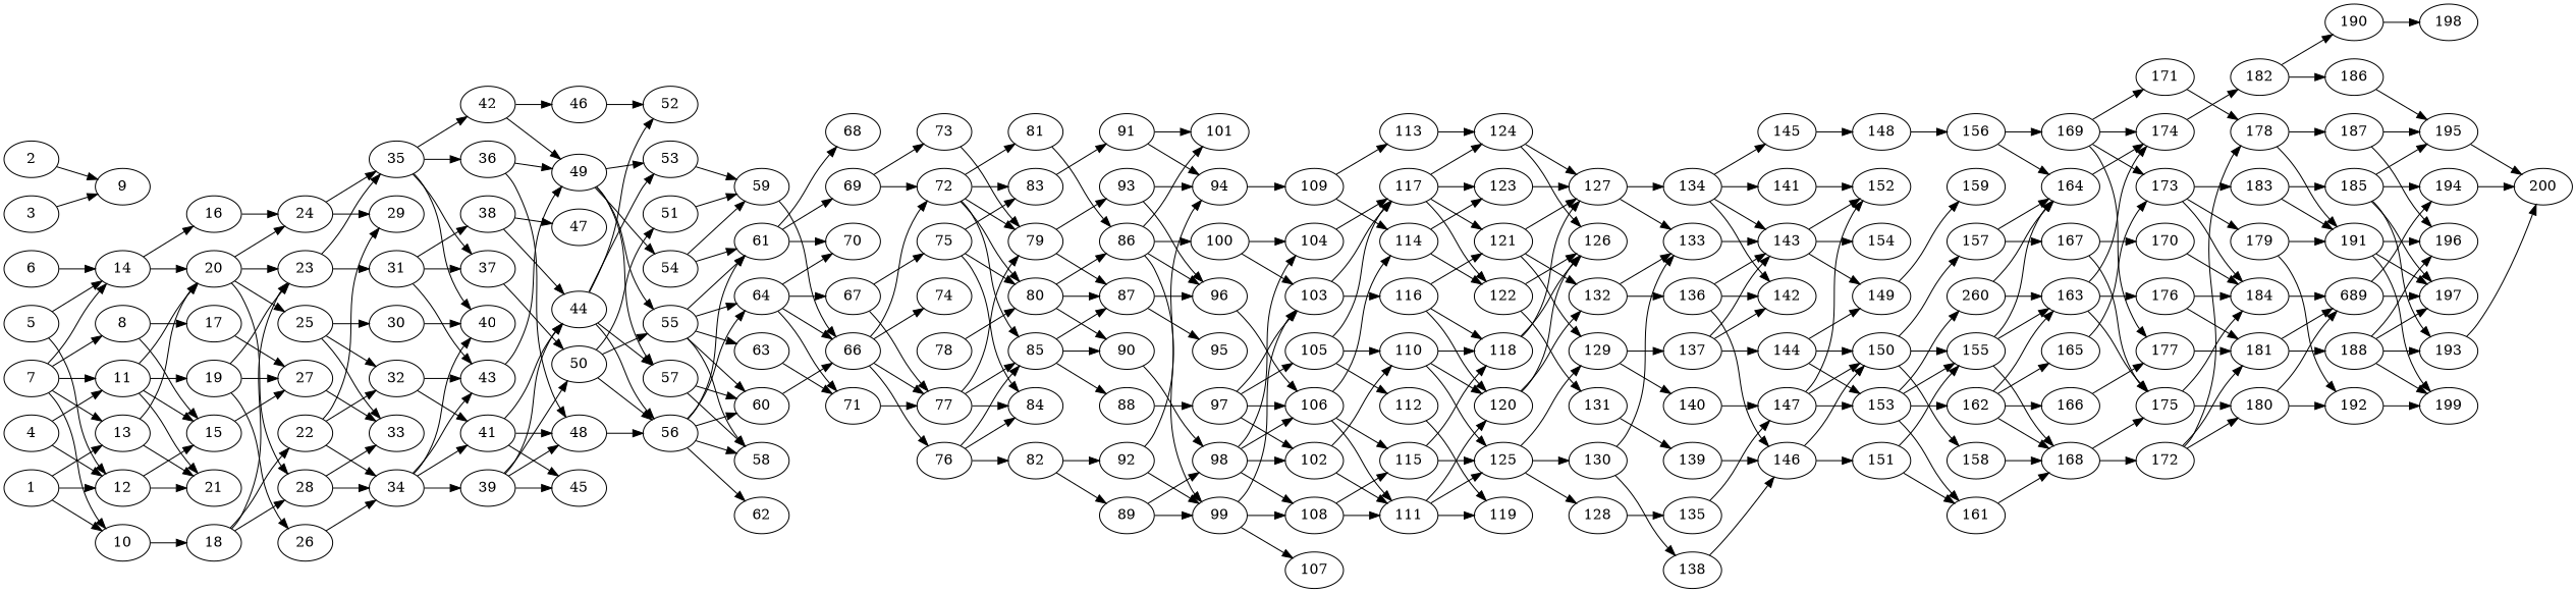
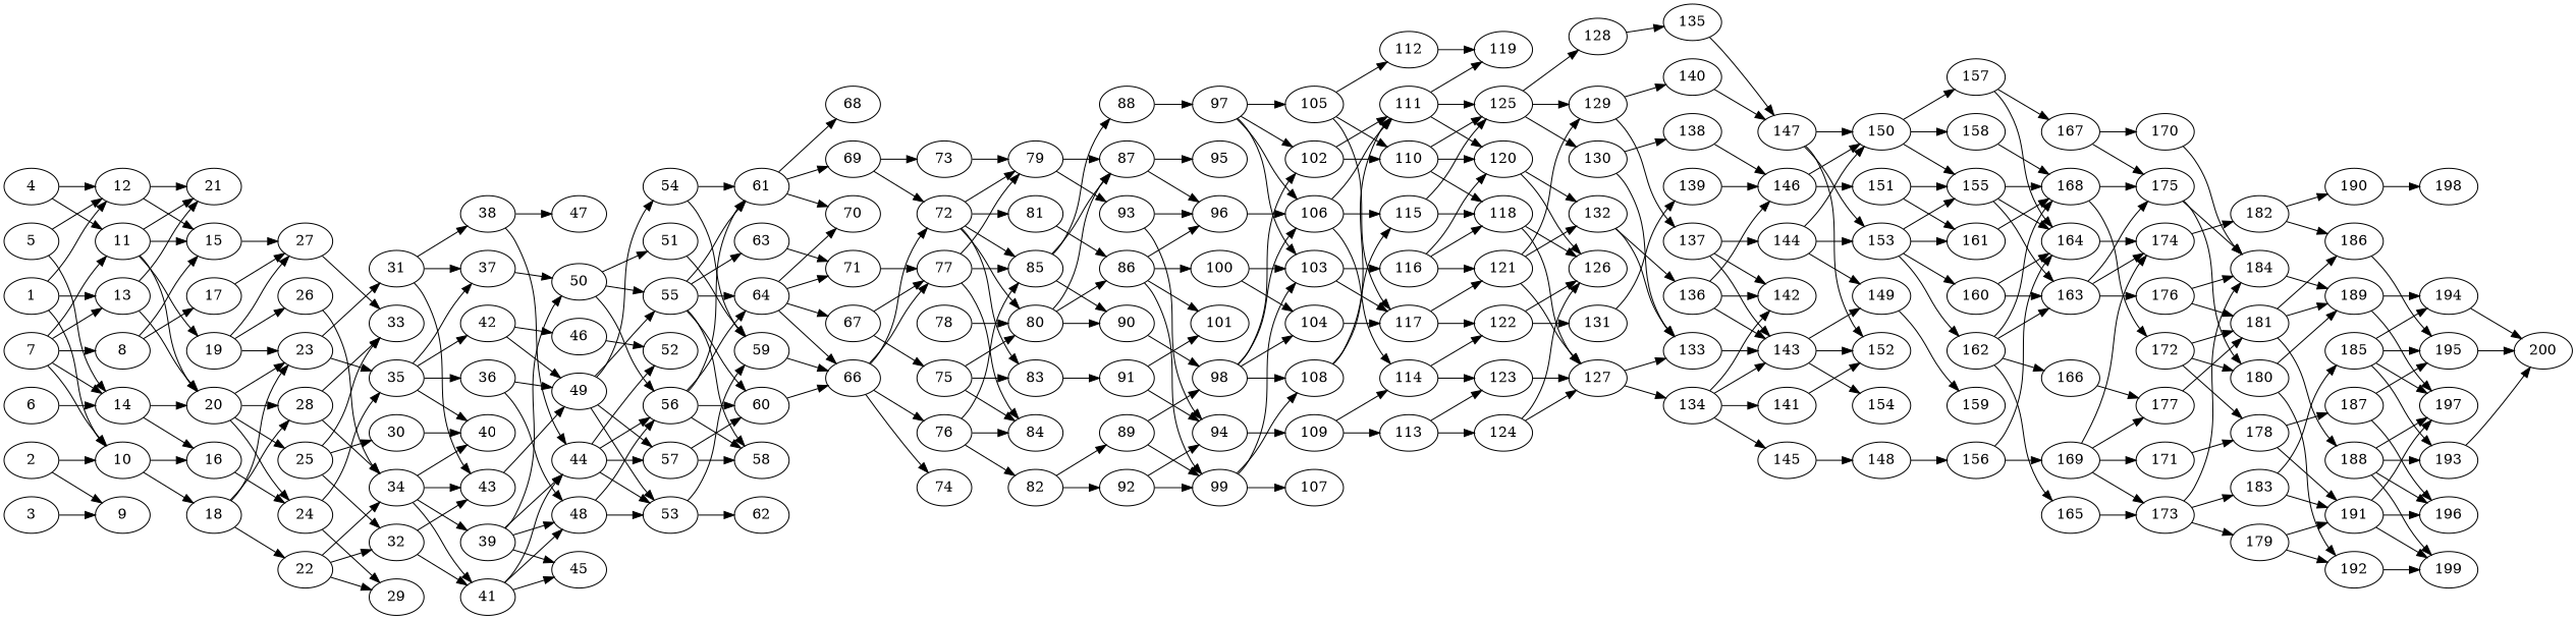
  digraph {
    rankdir=LR
    node [alpha=0.13]
    1 [alpha=0.01]
    10
    12 [alpha=0.09]
    13 [alpha=0.14]
    16 [alpha=0.11]
    18 [alpha=0.10]
    15 [alpha=0.19]
    21 [alpha=0.17]
    20
    24 [alpha=0.12]
    22 [alpha=0.04]
    23 [alpha=0.16]
    28 [alpha=0.11]
    27 [alpha=0.07]
    25 [alpha=0.10]
    2 [alpha=0.11]
    9 [alpha=0.14]
    3 [alpha=0.19]
    4 [alpha=0.20]
    11 [alpha=0.05]
    19 [alpha=0.17]
    26
    5 [alpha=0.18]
    14 [alpha=0.19]
    6 [alpha=0.05]
    7 [alpha=0.03]
    8
    17 [alpha=0.19]
    33 [alpha=0.18]
    29 [alpha=0.06]
    35 [alpha=0.07]
    32 [alpha=0.08]
    34 [alpha=0.11]
    31 [alpha=0.17]
    30 [alpha=0.03]
    40 [alpha=0.02]
    37 [alpha=0.19]
    36 [alpha=0.06]
    42 [alpha=0.18]
    43 [alpha=0.11]
    41 [alpha=0.03]
    39 [alpha=0.03]
    38 [alpha=0.15]
    49
    44 [alpha=0.15]
    48 [alpha=0.09]
    45 [alpha=0.01]
    50 [alpha=0.07]
    47 [alpha=0.01]
    46 [alpha=0.05]
    56 [alpha=0.15]
    55 [alpha=0.05]
    51 [alpha=0.08]
    53 [alpha=0.15]
    57 [alpha=0.10]
    52 [alpha=0.09]
    54 [alpha=0.10]
    59 [alpha=0.14]
    61
    58 [alpha=0.10]
    60 [alpha=0.16]
    64 [alpha=0.03]
    62 [alpha=0.15]
    63 [alpha=0.07]
    66 [alpha=0.04]
    68 [alpha=0.19]
    69
    70 [alpha=0.16]
    71 [alpha=0.15]
    67 [alpha=0.18]
    72 [alpha=0.20]
    74 [alpha=0.09]
    76 [alpha=0.01]
    77 [alpha=0.01]
    73 [alpha=0.04]
    75 [alpha=0.11]
    80 [alpha=0.00]
    83 [alpha=0.08]
    79 [alpha=0.08]
    81 [alpha=0.08]
    85 [alpha=0.20]
    84 [alpha=0.08]
    82 [alpha=0.02]
    78 [alpha=0.02]
    87 [alpha=0.11]
    86
    90 [alpha=0.09]
    91 [alpha=0.09]
    93 [alpha=0.14]
    88 [alpha=0.20]
    89 [alpha=0.19]
    92 [alpha=0.03]
    96 [alpha=0.03]
    95 [alpha=0.18]
    94 [alpha=0.16]
    99 [alpha=0.17]
    100 [alpha=0.03]
    101 [alpha=0.19]
    98 [alpha=0.16]
    97 [alpha=0.02]
    106
    109 [alpha=0.02]
    103 [alpha=0.07]
    108
    107 [alpha=0.06]
    104 [alpha=0.12]
    102
    105 [alpha=0.03]
    114 [alpha=0.08]
    111 [alpha=0.06]
    115 [alpha=0.18]
    116
    117 [alpha=0.01]
    110 [alpha=0.02]
    112 [alpha=0.09]
    113 [alpha=0.06]
    122 [alpha=0.14]
    123 [alpha=0.15]
    124 [alpha=0.05]
    120 [alpha=0.01]
    125 [alpha=0.15]
    119 [alpha=0.12]
    118 [alpha=0.16]
    121 [alpha=0.09]
    126 [alpha=0.11]
    127 [alpha=0.10]
    132 [alpha=0.12]
    129 [alpha=0.16]
    128 [alpha=0.08]
    130 [alpha=0.19]
    131 [alpha=0.02]
    133 [alpha=0.00]
    134 [alpha=0.03]
    136 [alpha=0.12]
    137 [alpha=0.05]
    140 [alpha=0.07]
    135 [alpha=0.07]
    138 [alpha=0.15]
    139 [alpha=0.06]
    143 [alpha=0.10]
    141 [alpha=0.19]
    142 [alpha=0.14]
    145 [alpha=0.18]
    146 [alpha=0.09]
    144 [alpha=0.02]
    147 [alpha=0.11]
    152 [alpha=0.20]
    149 [alpha=0.18]
    154 [alpha=0.17]
    148 [alpha=0.08]
    150 [alpha=0.17]
    153 [alpha=0.08]
    151 [alpha=0.06]
    159 [alpha=0.14]
    156 [alpha=0.20]
    155 [alpha=0.11]
    157 [alpha=0.14]
    158 [alpha=0.03]
    161 [alpha=0.20]
-   160 [alpha=0.07 label=260]
+   160 [alpha=0.07]
    162 [alpha=0.01]
    164 [alpha=0.01]
    163 [alpha=0.05]
    168 [alpha=0.15]
    167 [alpha=0.12]
    165 [alpha=0.14]
    166 [alpha=0.18]
    169 [alpha=0.00]
    174 [alpha=0.15]
    173 [alpha=0.10]
    177 [alpha=0.03]
    171 [alpha=0.07]
    175 [alpha=0.20]
    176 [alpha=0.04]
    172 [alpha=0.01]
    170 [alpha=0.05]
    182 [alpha=0.06]
    184 [alpha=0.12]
    180 [alpha=0.08]
    181 [alpha=0.04]
    178 [alpha=0.17]
    179 [alpha=0.02]
    183 [alpha=0.11]
    186 [alpha=0.04]
    190 [alpha=0.07]
-   189 [alpha=0.15 label=689]
+   189 [alpha=0.15]
    192 [alpha=0.18]
    188 [alpha=0.17]
    191 [alpha=0.19]
    185 [alpha=0.10]
    187 [alpha=0.11]
    197 [alpha=0.16]
    194 [alpha=0.09]
    195 [alpha=0.09]
    196 [alpha=0.04]
    199 [alpha=0.16]
    193 [alpha=0.19]
    198
    200 [alpha=0.07]
    1 -> 10
    1 -> 12
    1 -> 13
+   10 -> 16
    10 -> 18
    12 -> 15
    12 -> 21
    13 -> 21
    13 -> 20
    16 -> 24
    18 -> 22
    18 -> 23
    18 -> 28
    15 -> 27
    20 -> 24
    20 -> 23
    20 -> 28
    20 -> 25
    24 -> 29
    24 -> 35
    22 -> 29
    22 -> 32
    22 -> 34
    23 -> 35
    23 -> 31
    28 -> 33
    28 -> 34
    27 -> 33
    25 -> 33
    25 -> 32
    25 -> 30
+   2 -> 10
    2 -> 9
    3 -> 9
    4 -> 12
    4 -> 11
    11 -> 15
    11 -> 21
    11 -> 20
    11 -> 19
    19 -> 23
    19 -> 27
    19 -> 26
    26 -> 34
    5 -> 12
    5 -> 14
    14 -> 16
    14 -> 20
    6 -> 14
    7 -> 10
    7 -> 13
    7 -> 11
    7 -> 14
    7 -> 8
    8 -> 15
    8 -> 17
    17 -> 27
    35 -> 40
    35 -> 37
    35 -> 36
    35 -> 42
    32 -> 43
    32 -> 41
    34 -> 40
    34 -> 43
    34 -> 41
    34 -> 39
    31 -> 37
    31 -> 43
    31 -> 38
    30 -> 40
    37 -> 50
    36 -> 49
    36 -> 48
    42 -> 49
    42 -> 46
    43 -> 49
    41 -> 44
    41 -> 48
    41 -> 45
    39 -> 44
    39 -> 48
    39 -> 45
    39 -> 50
    38 -> 44
    38 -> 47
    49 -> 55
    49 -> 53
    49 -> 57
    49 -> 54
    44 -> 56
    44 -> 53
    44 -> 57
    44 -> 52
    48 -> 56
+   48 -> 53
    50 -> 56
    50 -> 55
    50 -> 51
    46 -> 52
    56 -> 61
    56 -> 58
    56 -> 60
    56 -> 64
-   56 -> 62
+   53 -> 62
    55 -> 61
    55 -> 58
    55 -> 60
    55 -> 64
    55 -> 63
    51 -> 59
    53 -> 59
    57 -> 58
    57 -> 60
    54 -> 59
    54 -> 61
    59 -> 66
    61 -> 68
    61 -> 69
    61 -> 70
    60 -> 66
    64 -> 66
    64 -> 70
    64 -> 71
    64 -> 67
    63 -> 71
    66 -> 72
    66 -> 74
    66 -> 76
    66 -> 77
    69 -> 72
    69 -> 73
    71 -> 77
    67 -> 77
    67 -> 75
    72 -> 80
    72 -> 83
    72 -> 79
    72 -> 81
    72 -> 85
    76 -> 85
    76 -> 84
    76 -> 82
    77 -> 79
    77 -> 85
    77 -> 84
    73 -> 79
    75 -> 80
    75 -> 83
    75 -> 84
    80 -> 87
    80 -> 86
    80 -> 90
    83 -> 91
    79 -> 87
    79 -> 93
    81 -> 86
    85 -> 87
    85 -> 90
    85 -> 88
    82 -> 89
    82 -> 92
    78 -> 80
    87 -> 96
    87 -> 95
    86 -> 96
    86 -> 99
    86 -> 100
    86 -> 101
    90 -> 98
    91 -> 94
    91 -> 101
    93 -> 96
    93 -> 94
    88 -> 97
    89 -> 99
    89 -> 98
    92 -> 94
    92 -> 99
    96 -> 106
    94 -> 109
    99 -> 103
    99 -> 108
    99 -> 107
    100 -> 103
    100 -> 104
    98 -> 106
    98 -> 108
    98 -> 104
    98 -> 102
    97 -> 106
    97 -> 103
    97 -> 102
    97 -> 105
    106 -> 114
    106 -> 111
    106 -> 115
    109 -> 114
    109 -> 113
    103 -> 116
    103 -> 117
    108 -> 111
    108 -> 115
    104 -> 117
    102 -> 111
    102 -> 110
    105 -> 117
    105 -> 110
    105 -> 112
    114 -> 122
    114 -> 123
    111 -> 120
    111 -> 125
    111 -> 119
    115 -> 125
    115 -> 118
    116 -> 120
    116 -> 118
    116 -> 121
    117 -> 122
-   117 -> 124
    117 -> 121
    110 -> 120
    110 -> 125
    110 -> 118
    112 -> 119
-   117 -> 123
+   113 -> 123
    113 -> 124
    122 -> 126
    122 -> 131
    123 -> 127
    124 -> 126
    124 -> 127
    120 -> 126
    120 -> 132
    125 -> 129
    125 -> 128
    125 -> 130
    118 -> 126
    118 -> 127
    121 -> 127
    121 -> 132
    121 -> 129
    127 -> 133
    127 -> 134
    132 -> 133
    132 -> 136
    129 -> 137
    129 -> 140
    128 -> 135
    130 -> 133
    130 -> 138
    131 -> 139
    133 -> 143
    134 -> 143
    134 -> 141
    134 -> 142
    134 -> 145
    136 -> 143
    136 -> 142
    136 -> 146
    137 -> 143
    137 -> 142
    137 -> 144
    140 -> 147
    135 -> 147
    138 -> 146
    139 -> 146
    143 -> 152
    143 -> 149
    143 -> 154
    141 -> 152
    145 -> 148
    146 -> 150
    146 -> 151
    144 -> 149
    144 -> 150
    144 -> 153
    147 -> 152
    147 -> 150
    147 -> 153
    149 -> 159
    148 -> 156
    150 -> 155
    150 -> 157
    150 -> 158
    153 -> 155
    153 -> 161
    153 -> 160
    153 -> 162
    151 -> 155
    151 -> 161
    156 -> 164
    156 -> 169
    155 -> 164
    155 -> 163
    155 -> 168
    157 -> 164
    157 -> 167
    158 -> 168
    161 -> 168
    160 -> 164
    160 -> 163
    162 -> 163
    162 -> 168
    162 -> 165
    162 -> 166
    164 -> 174
    163 -> 174
    163 -> 175
    163 -> 176
    168 -> 175
    168 -> 172
    167 -> 175
    167 -> 170
    165 -> 173
    166 -> 177
    169 -> 174
    169 -> 173
    169 -> 177
    169 -> 171
    174 -> 182
    173 -> 184
    173 -> 179
    173 -> 183
    177 -> 181
    171 -> 178
    175 -> 184
    175 -> 180
    176 -> 184
    176 -> 181
    172 -> 180
    172 -> 181
    172 -> 178
    170 -> 184
    182 -> 186
    182 -> 190
    184 -> 189
    180 -> 189
    180 -> 192
+   181 -> 186
    181 -> 189
    181 -> 188
    178 -> 191
    178 -> 187
    179 -> 192
    179 -> 191
    183 -> 191
    183 -> 185
    186 -> 195
    190 -> 198
    189 -> 197
    189 -> 194
    192 -> 199
    188 -> 197
    188 -> 196
    188 -> 199
    188 -> 193
    191 -> 197
    191 -> 196
    191 -> 199
    185 -> 197
    185 -> 194
    185 -> 195
    185 -> 193
    187 -> 195
    187 -> 196
    194 -> 200
    195 -> 200
    193 -> 200
  }
